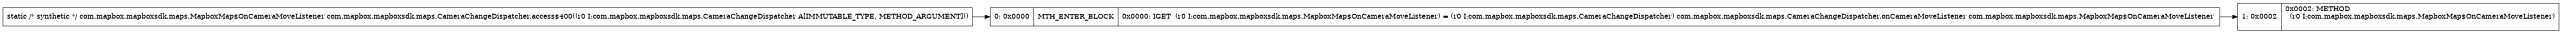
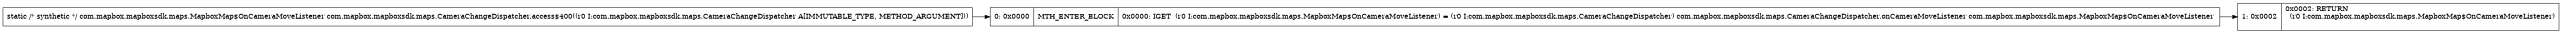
  digraph {
    rankdir=LR
    node [shape=record]
    n1 [label="{0\:\ 0x0000|MTH_ENTER_BLOCK\l|0x0000: IGET  (r0 I:com.mapbox.mapboxsdk.maps.MapboxMap$OnCameraMoveListener) = (r0 I:com.mapbox.mapboxsdk.maps.CameraChangeDispatcher) com.mapbox.mapboxsdk.maps.CameraChangeDispatcher.onCameraMoveListener com.mapbox.mapboxsdk.maps.MapboxMap$OnCameraMoveListener \l}"]
-   n2 [label="{1\:\ 0x0002|0x0002: METHOD  \l  (r0 I:com.mapbox.mapboxsdk.maps.MapboxMap$OnCameraMoveListener)\l \l}"]
+   n2 [label="{1\:\ 0x0002|0x0002: RETURN  \l  (r0 I:com.mapbox.mapboxsdk.maps.MapboxMap$OnCameraMoveListener)\l \l}"]
    n3 [label="{static \/* synthetic *\/ com.mapbox.mapboxsdk.maps.MapboxMap$OnCameraMoveListener com.mapbox.mapboxsdk.maps.CameraChangeDispatcher.access$400((r0 I:com.mapbox.mapboxsdk.maps.CameraChangeDispatcher A[IMMUTABLE_TYPE, METHOD_ARGUMENT])) }"]
    n1 -> n2
    n3 -> n1
  }
